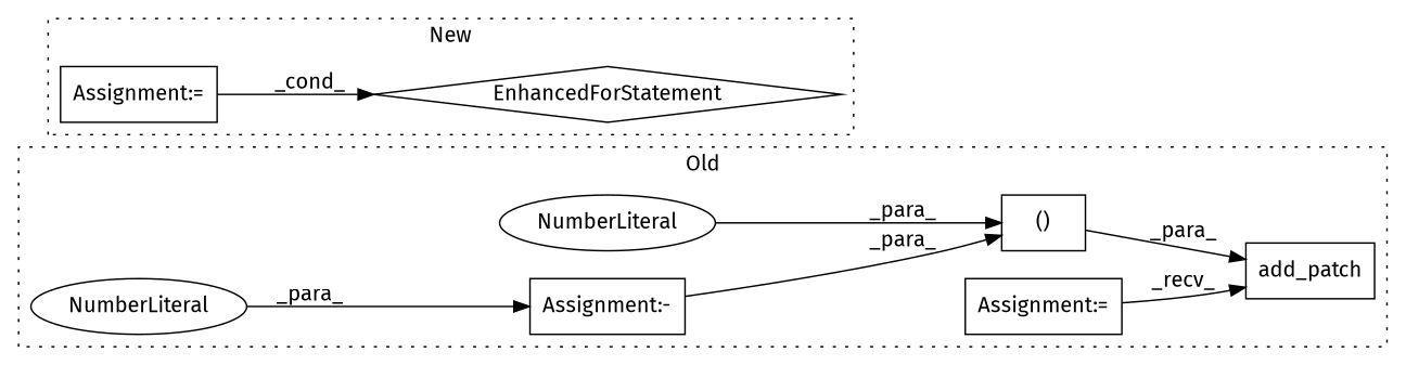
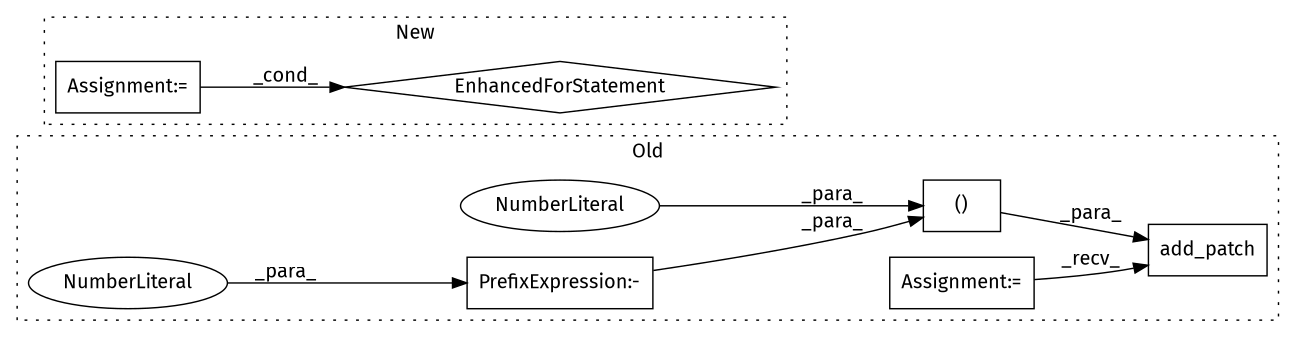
  digraph {
    rankdir=LR
    fontname="Fira Sans"
    node [a=34 l=1 s=17944 shape=box fontname="Fira Sans"]
    edge [fontname="Fira Sans"]
    n1 [a=32 l="10,1" label=add_patch s="17906,17972"]
    n2 [a=106 l=18 label="()"]
    n3 [label=NumberLiteral s=17961 shape=ellipse]
-   n4 [a=38 label="Assignment:-"]
+   n4 [a=38 label="PrefixExpression:-"]
    n5 [l=3 label=NumberLiteral s=17945 shape=ellipse]
    n6 [a=7 label="Assignment:=" s=17833]
    n7 [a=70 l="53,2" label=EnhancedForStatement s="18049,18129" shape=diamond]
    n8 [a=7 l=3 label="Assignment:=" s=17899]
    subgraph cluster_1 {
      label=Old
      style=dotted
      n1
      n2
      n3
      n4
      n5
      n6
    }
    subgraph cluster_2 {
      label=New
      style=dotted
      n7
      n8
    }
    n2 -> n1 [label=_para_]
    n3 -> n2 [label=_para_]
    n4 -> n2 [label=_para_]
    n5 -> n4 [label=_para_]
    n6 -> n1 [label=_recv_]
    n8 -> n7 [label=_cond_]
  }
